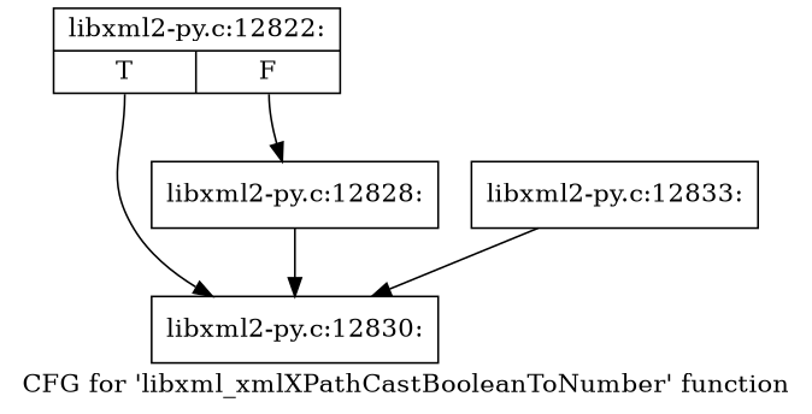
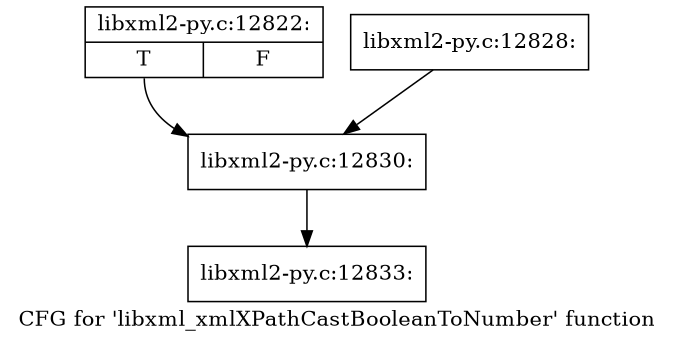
  digraph {
    label="CFG for 'libxml_xmlXPathCastBooleanToNumber' function"
    node [shape=record]
    n1 [label="{libxml2-py.c:12822:|{<s0>T|<s1>F}}"]
    n2 [label="{libxml2-py.c:12830:}"]
    n3 [label="{libxml2-py.c:12828:}"]
    n4 [label="{libxml2-py.c:12833:}"]
    n1 -> n2 [tailport=s0]
-   n1 -> n3 [tailport=s1]
-   n4 -> n2
+   n2 -> n4
    n3 -> n2
  }
